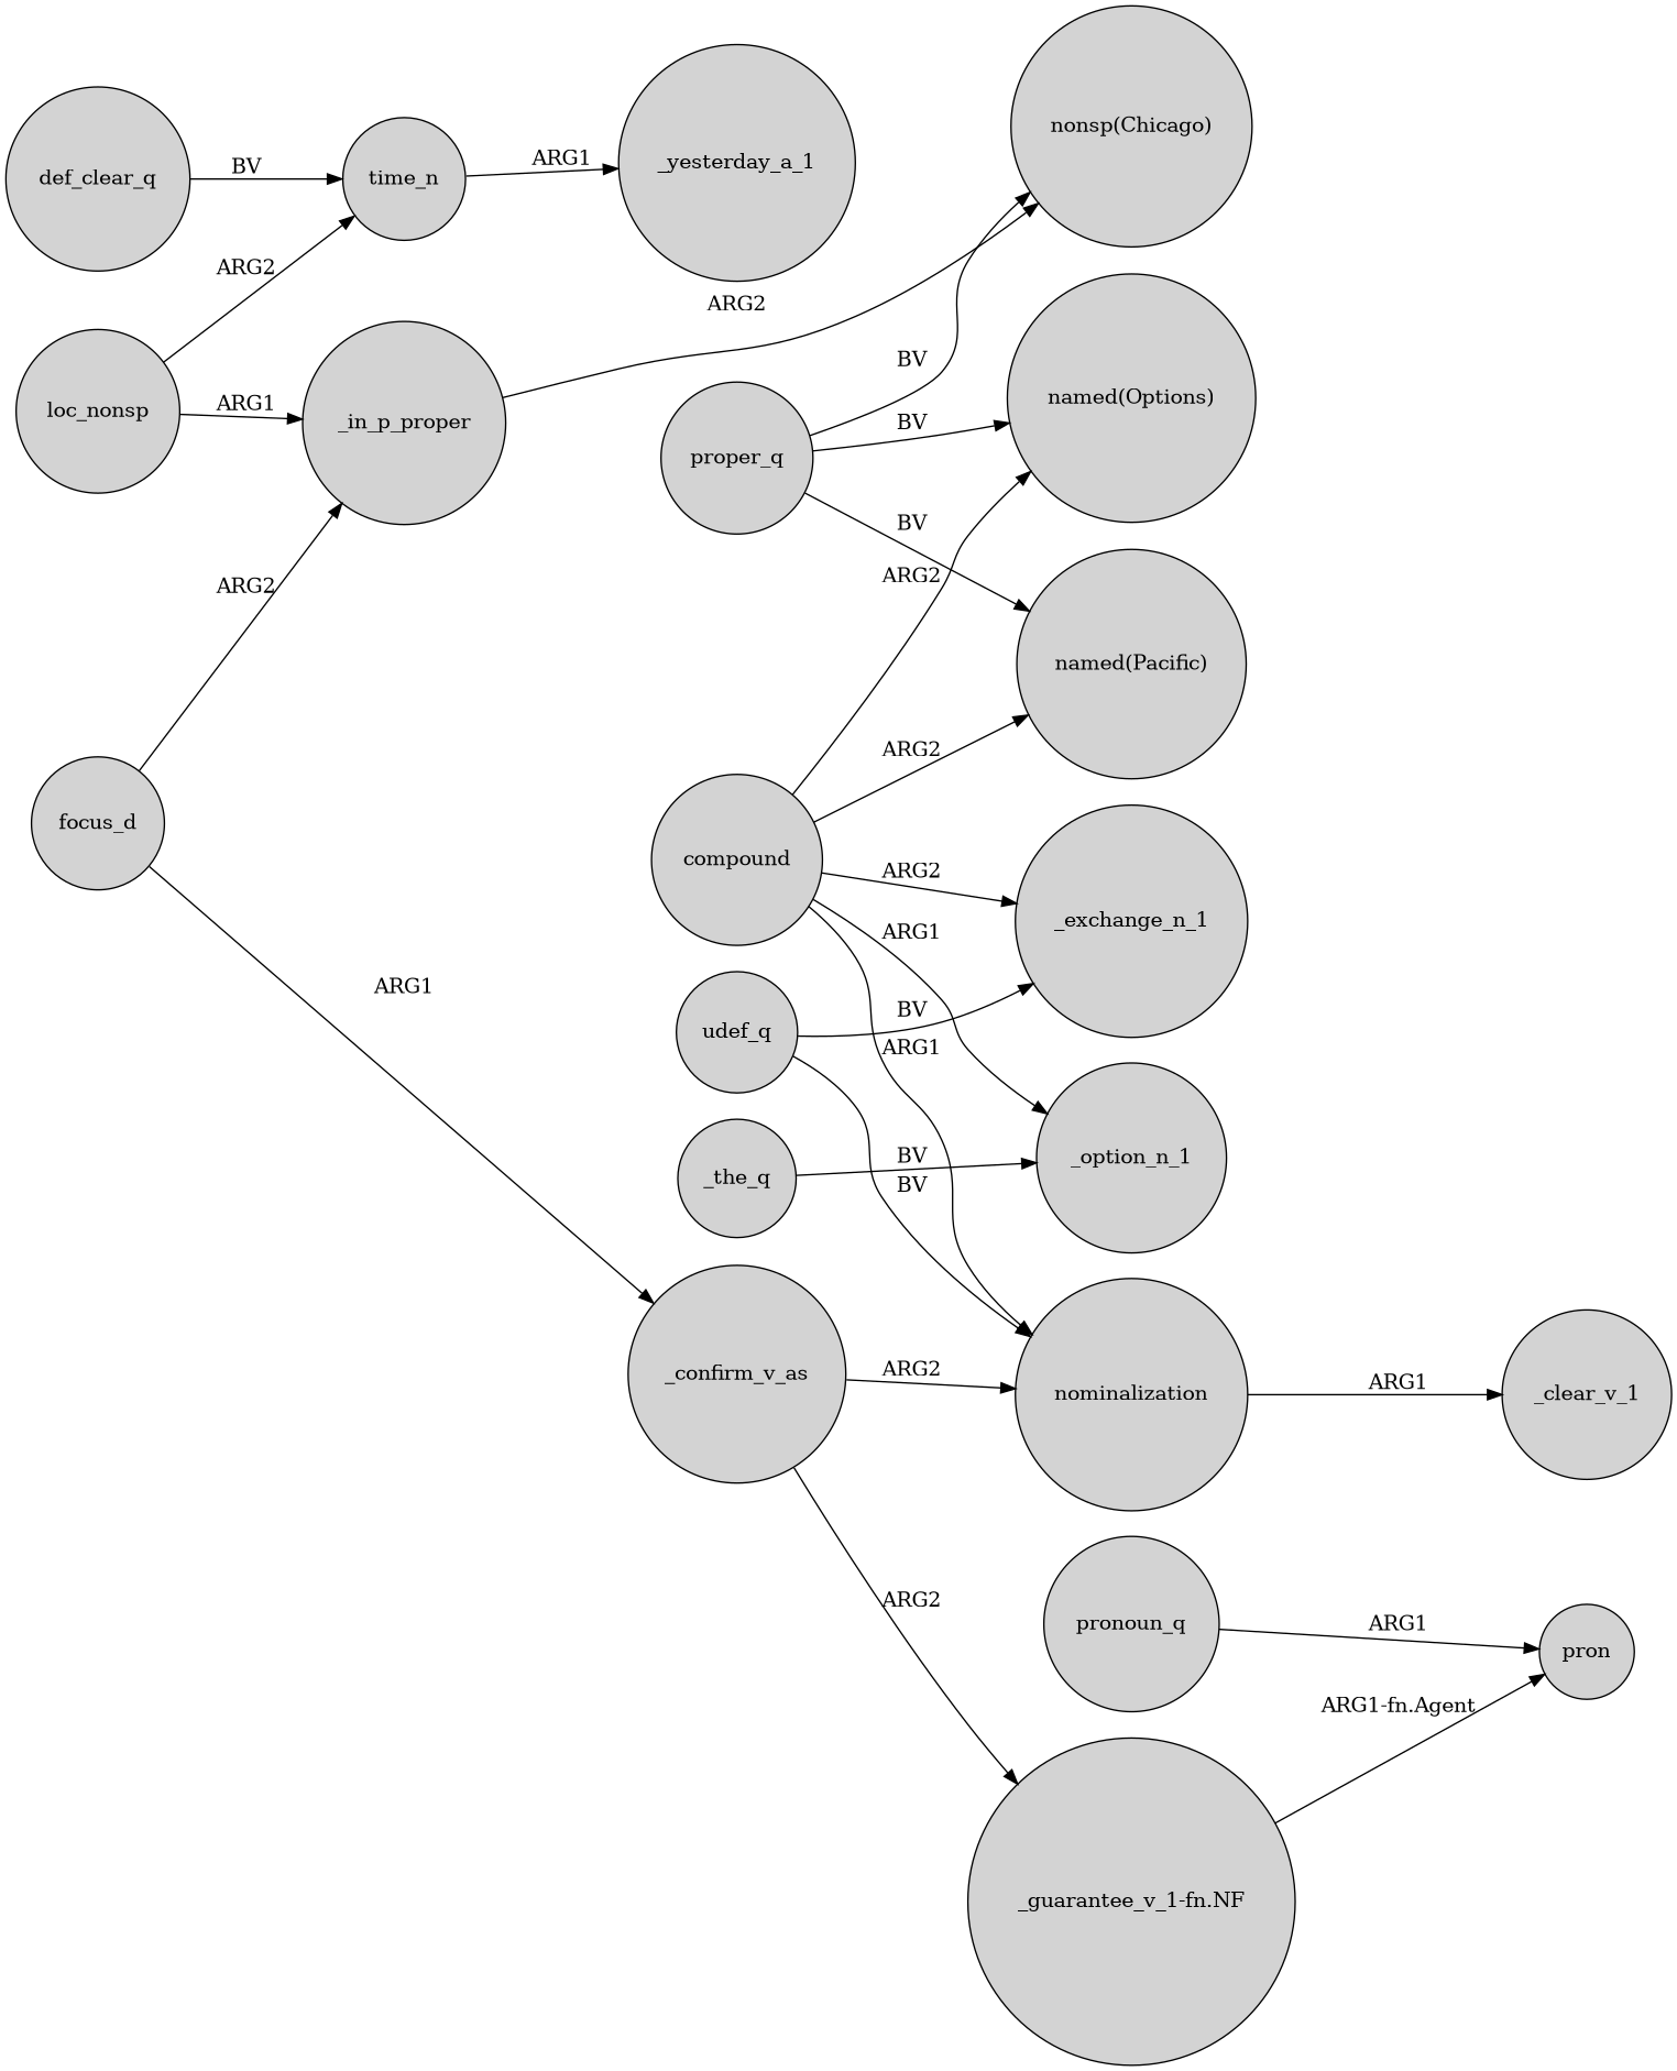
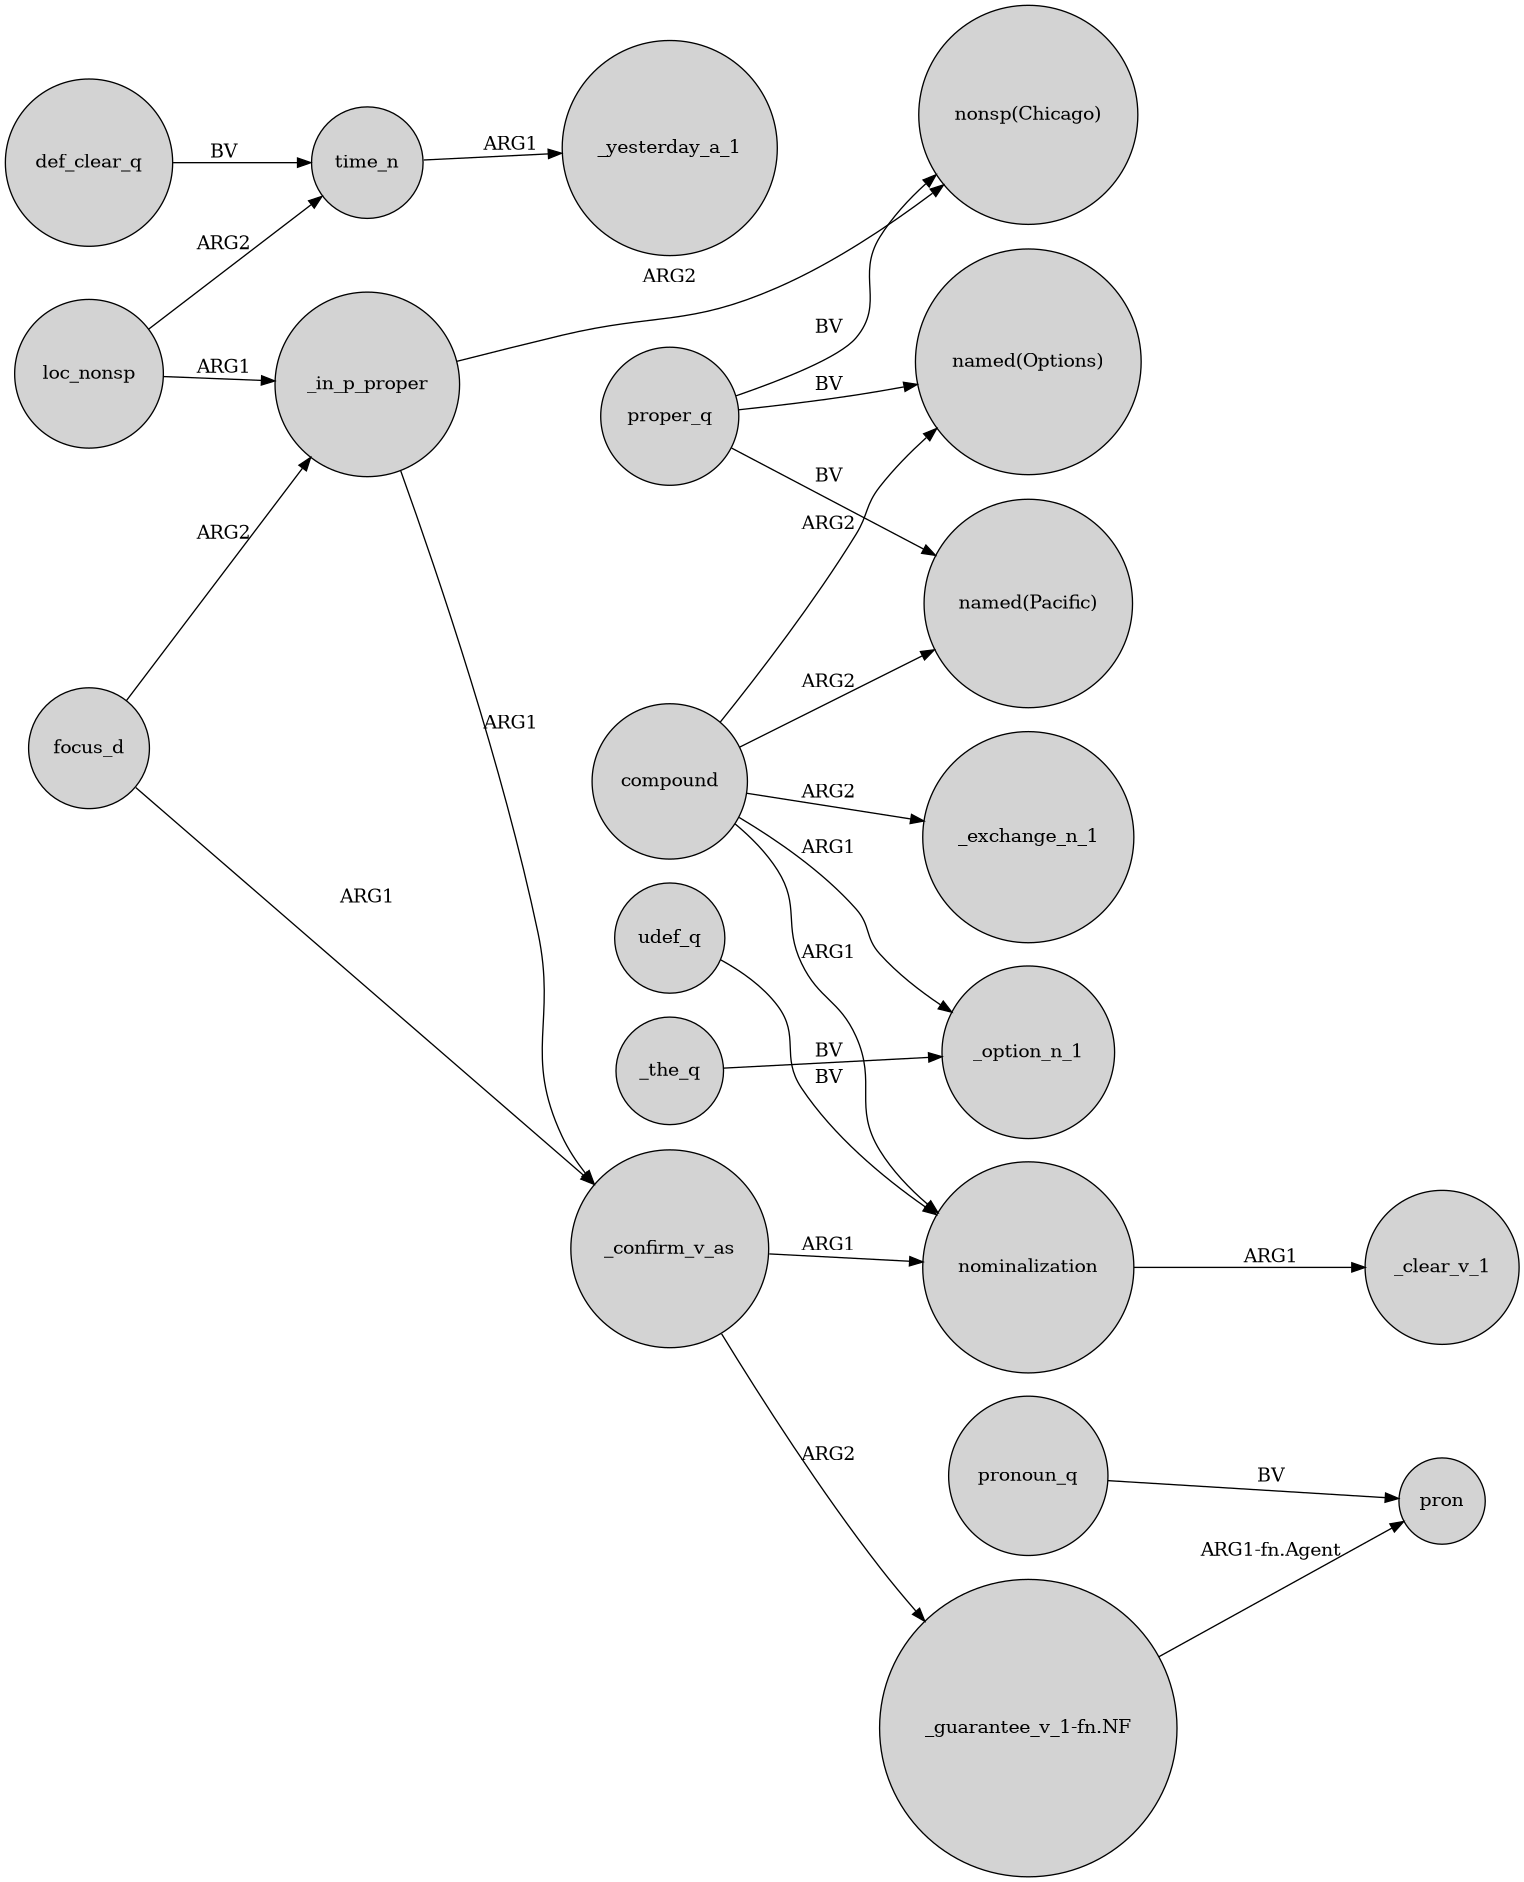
  digraph {
    rankdir=LR
    node [shape=circle style=filled]
    time_n
    _yesterday_a_1
    compound
    "named(Options)"
    _option_n_1
    "named(Pacific)"
    nominalization
    _exchange_n_1
    _clear_v_1
    _the_q
    focus_d
    _confirm_v_as
    n13 [label=_in_p_proper]
    "_guarantee_v_1-fn.NF"
    n15 [label="nonsp(Chicago)"]
    pron
    loc_nonsp
    pronoun_q
    udef_q
    proper_q
    n21 [label=def_clear_q]
    time_n -> _yesterday_a_1 [label=ARG1]
    compound -> "named(Options)" [label=ARG2]
    compound -> _option_n_1 [label=ARG1]
    compound -> "named(Pacific)" [label=ARG2]
    compound -> nominalization [label=ARG1]
    compound -> _exchange_n_1 [label=ARG2]
    nominalization -> _clear_v_1 [label=ARG1]
    _the_q -> _option_n_1 [label=BV]
    focus_d -> _confirm_v_as [label=ARG1]
    focus_d -> n13 [label=ARG2]
-   _confirm_v_as -> nominalization [label=ARG2]
+   _confirm_v_as -> nominalization [label=ARG1]
    _confirm_v_as -> "_guarantee_v_1-fn.NF" [label=ARG2]
+   n13 -> _confirm_v_as [label=ARG1]
    n13 -> n15 [label=ARG2]
    "_guarantee_v_1-fn.NF" -> pron [label="ARG1-fn.Agent"]
    loc_nonsp -> time_n [label=ARG2]
    loc_nonsp -> n13 [label=ARG1]
-   pronoun_q -> pron [label=ARG1]
+   pronoun_q -> pron [label=BV]
    udef_q -> nominalization [label=BV]
-   udef_q -> _exchange_n_1 [label=BV]
    proper_q -> "named(Options)" [label=BV]
    proper_q -> "named(Pacific)" [label=BV]
    proper_q -> n15 [label=BV]
    n21 -> time_n [label=BV]
  }
